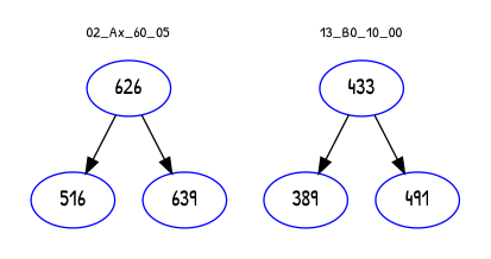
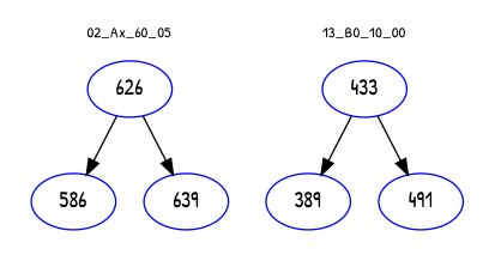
  digraph {
    fontname="Patrick Hand"
    node [color=blue fontname="Patrick Hand"]
    edge [color=black fontname="Patrick Hand"]
    n1 [label=626]
-   n2 [label=516]
+   n2 [label=586]
    n3 [label=639]
    n4 [label=433]
    n5 [label=389]
    n6 [label=491]
    subgraph cluster_1 {
      color=white
      fontsize=10
      label="02_Ax_60_05"
      n1
      n2
      n3
    }
    subgraph cluster_2 {
      color=white
      fontsize=10
      label="13_B0_10_00"
      n4
      n5
      n6
    }
    n1 -> n2
    n1 -> n3
    n4 -> n5
    n4 -> n6
  }
